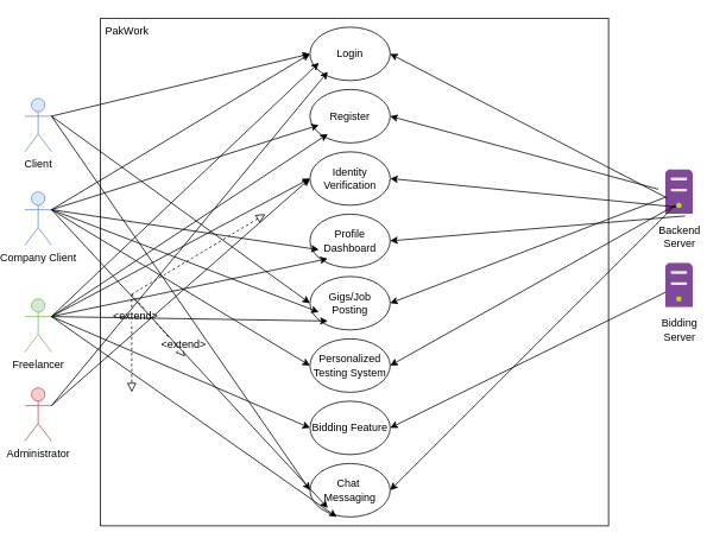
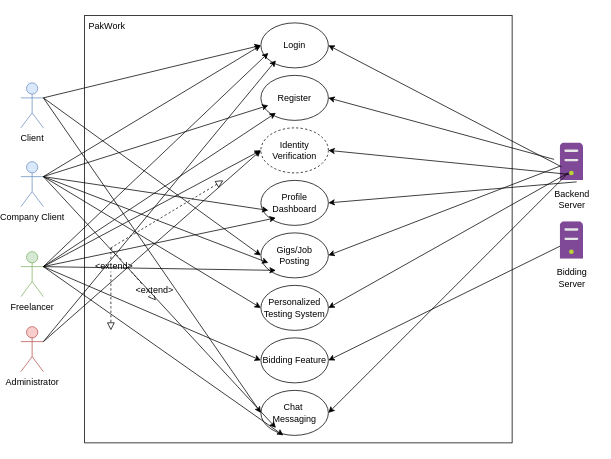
  <mxCell id="0" />
  <mxCell id="1" parent="0" />
  <mxCell id="2" value="Freelancer" style="shape=umlActor;verticalLabelPosition=bottom;verticalAlign=top;html=1;fillColor=#d5e8d4;strokeColor=#82b366;rounded=0;" vertex="1" parent="1"><mxGeometry x="20" y="335" width="30" height="60" as="geometry" /></mxCell>
  <mxCell id="3" value="" style="whiteSpace=wrap;html=1;aspect=fixed;fillColor=none;rounded=0;" vertex="1" parent="1"><mxGeometry x="105" y="20" width="570" height="570" as="geometry" /></mxCell>
  <mxCell id="4" value="PakWork" style="text;html=1;strokeColor=none;fillColor=none;align=center;verticalAlign=middle;whiteSpace=wrap;rounded=0;" vertex="1" parent="1"><mxGeometry x="105" y="20" width="60" height="30" as="geometry" /></mxCell>
  <mxCell id="5" value="Company Client" style="shape=umlActor;verticalLabelPosition=bottom;verticalAlign=top;html=1;fillColor=#dae8fc;strokeColor=#6c8ebf;rounded=0;" vertex="1" parent="1"><mxGeometry x="20" y="215" width="30" height="60" as="geometry" /></mxCell>
  <mxCell id="6" value="" style="sketch=0;aspect=fixed;html=1;points=[];align=center;image;fontSize=12;image=img/lib/mscae/Non_Azure_Machine.svg;fillColor=none;" vertex="1" parent="1"><mxGeometry x="739" y="190" width="31" height="50" as="geometry" /></mxCell>
  <mxCell id="7" value="Backend Server" style="text;html=1;strokeColor=none;fillColor=none;align=center;verticalAlign=middle;whiteSpace=wrap;rounded=0;" vertex="1" parent="1"><mxGeometry x="724.5" y="250" width="60" height="30" as="geometry" /></mxCell>
  <mxCell id="8" value="" style="endArrow=block;startArrow=none;endFill=0;startFill=0;endSize=8;html=1;verticalAlign=bottom;dashed=1;labelBackgroundColor=none;rounded=0;strokeWidth=1;fontSize=12;curved=1;exitX=1;exitY=0.5;exitDx=0;exitDy=0;entryX=0.5;entryY=0;entryDx=0;entryDy=0;" edge="1" parent="1"><mxGeometry width="160" relative="1" as="geometry"><mxPoint x="140" y="330" as="sourcePoint" /><mxPoint x="290" y="240" as="targetPoint" /></mxGeometry></mxCell>
  <mxCell id="9" value="" style="endArrow=block;startArrow=none;endFill=0;startFill=0;endSize=8;html=1;verticalAlign=bottom;dashed=1;labelBackgroundColor=none;rounded=0;strokeWidth=1;fontSize=12;curved=1;entryX=1;entryY=0.5;entryDx=0;entryDy=0;" edge="1" parent="1"><mxGeometry width="160" relative="1" as="geometry"><mxPoint x="140" y="330" as="sourcePoint" /><mxPoint x="200" y="400" as="targetPoint" /></mxGeometry></mxCell>
  <mxCell id="10" value="&amp;lt;extend&amp;gt;" style="edgeLabel;html=1;align=center;verticalAlign=middle;resizable=0;points=[];fontSize=12;" vertex="1" connectable="0" parent="9"><mxGeometry x="0.307" y="2" relative="1" as="geometry"><mxPoint x="17" y="11" as="offset" /></mxGeometry></mxCell>
  <mxCell id="11" value="" style="endArrow=block;startArrow=none;endFill=0;startFill=0;endSize=8;html=1;verticalAlign=bottom;dashed=1;labelBackgroundColor=none;rounded=0;strokeWidth=1;fontSize=12;curved=1;exitX=0.5;exitY=0;exitDx=0;exitDy=0;entryX=0.5;entryY=1;entryDx=0;entryDy=0;" edge="1" parent="1"><mxGeometry width="160" relative="1" as="geometry"><mxPoint x="140" y="330" as="sourcePoint" /><mxPoint x="140" y="440" as="targetPoint" /></mxGeometry></mxCell>
  <mxCell id="12" value="&amp;lt;extend&amp;gt;" style="edgeLabel;html=1;align=center;verticalAlign=middle;resizable=0;points=[];fontSize=12;" vertex="1" connectable="0" parent="11"><mxGeometry x="-0.479" y="3" relative="1" as="geometry"><mxPoint y="-6" as="offset" /></mxGeometry></mxCell>
  <mxCell id="13" value="" style="sketch=0;aspect=fixed;html=1;points=[];align=center;image;fontSize=12;image=img/lib/mscae/Non_Azure_Machine.svg;fillColor=none;" vertex="1" parent="1"><mxGeometry x="739" y="295" width="31" height="50" as="geometry" /></mxCell>
  <mxCell id="14" value="Bidding Server" style="text;html=1;strokeColor=none;fillColor=none;align=center;verticalAlign=middle;whiteSpace=wrap;rounded=0;" vertex="1" parent="1"><mxGeometry x="724.5" y="355" width="60" height="30" as="geometry" /></mxCell>
  <mxCell id="15" value="Client" style="shape=umlActor;verticalLabelPosition=bottom;verticalAlign=top;html=1;fillColor=#dae8fc;strokeColor=#6c8ebf;rounded=0;" vertex="1" parent="1"><mxGeometry x="20" y="110" width="30" height="60" as="geometry" /></mxCell>
  <mxCell id="16" value="Administrator" style="shape=umlActor;verticalLabelPosition=bottom;verticalAlign=top;html=1;fillColor=#f8cecc;strokeColor=#b85450;rounded=0;" vertex="1" parent="1"><mxGeometry x="20" y="435" width="30" height="60" as="geometry" /></mxCell>
  <mxCell id="17" value="Login" style="ellipse;whiteSpace=wrap;html=1;" vertex="1" parent="1"><mxGeometry x="340" y="30" width="90" height="60" as="geometry" /></mxCell>
  <mxCell id="18" value="Register" style="ellipse;whiteSpace=wrap;html=1;" vertex="1" parent="1"><mxGeometry x="340" y="100" width="90" height="60" as="geometry" /></mxCell>
- <mxCell id="19" value="Identity Verification" style="ellipse;whiteSpace=wrap;html=1;" vertex="1" parent="1"><mxGeometry x="340" y="170" width="90" height="60" as="geometry" /></mxCell>
+ <mxCell id="19" value="Identity Verification" style="ellipse;whiteSpace=wrap;html=1;dashed=1;" vertex="1" parent="1"><mxGeometry x="340" y="170" width="90" height="60" as="geometry" /></mxCell>
  <mxCell id="20" value="Profile Dashboard" style="ellipse;whiteSpace=wrap;html=1;" vertex="1" parent="1"><mxGeometry x="340" y="240" width="90" height="60" as="geometry" /></mxCell>
  <mxCell id="21" value="Gigs/Job Posting" style="ellipse;whiteSpace=wrap;html=1;" vertex="1" parent="1"><mxGeometry x="340" y="310" width="90" height="60" as="geometry" /></mxCell>
  <mxCell id="22" value="Personalized Testing System" style="ellipse;whiteSpace=wrap;html=1;" vertex="1" parent="1"><mxGeometry x="340" y="380" width="90" height="60" as="geometry" /></mxCell>
  <mxCell id="23" value="Bidding Feature" style="ellipse;whiteSpace=wrap;html=1;" vertex="1" parent="1"><mxGeometry x="340" y="450" width="90" height="60" as="geometry" /></mxCell>
  <mxCell id="24" value="Chat&amp;nbsp;&lt;br&gt;Messaging" style="ellipse;whiteSpace=wrap;html=1;" vertex="1" parent="1"><mxGeometry x="340" y="520" width="90" height="60" as="geometry" /></mxCell>
  <mxCell id="25" value="" style="endArrow=classic;html=1;rounded=0;exitX=1;exitY=0.333;exitDx=0;exitDy=0;exitPerimeter=0;entryX=0;entryY=0.5;entryDx=0;entryDy=0;" edge="1" parent="1" source="15" target="17"><mxGeometry width="50" height="50" relative="1" as="geometry"><mxPoint x="360" y="520" as="sourcePoint" /><mxPoint x="410" y="470" as="targetPoint" /></mxGeometry></mxCell>
  <mxCell id="26" value="" style="endArrow=classic;html=1;rounded=0;exitX=1;exitY=0.333;exitDx=0;exitDy=0;exitPerimeter=0;entryX=0;entryY=0.5;entryDx=0;entryDy=0;" edge="1" parent="1" source="5" target="17"><mxGeometry width="50" height="50" relative="1" as="geometry"><mxPoint x="360" y="520" as="sourcePoint" /><mxPoint x="410" y="470" as="targetPoint" /></mxGeometry></mxCell>
  <mxCell id="27" value="" style="endArrow=classic;html=1;rounded=0;exitX=1;exitY=0.333;exitDx=0;exitDy=0;exitPerimeter=0;entryX=0;entryY=0.5;entryDx=0;entryDy=0;" edge="1" parent="1" source="2"><mxGeometry width="50" height="50" relative="1" as="geometry"><mxPoint x="60" y="245" as="sourcePoint" /><mxPoint x="350" y="70" as="targetPoint" /></mxGeometry></mxCell>
  <mxCell id="28" value="" style="endArrow=classic;html=1;rounded=0;exitX=1;exitY=0.333;exitDx=0;exitDy=0;exitPerimeter=0;entryX=0;entryY=0.5;entryDx=0;entryDy=0;" edge="1" parent="1" source="16"><mxGeometry width="50" height="50" relative="1" as="geometry"><mxPoint x="70" y="255" as="sourcePoint" /><mxPoint x="360" y="80" as="targetPoint" /></mxGeometry></mxCell>
  <mxCell id="29" value="" style="endArrow=classic;html=1;rounded=0;exitX=1;exitY=0.333;exitDx=0;exitDy=0;exitPerimeter=0;entryX=0;entryY=0.5;entryDx=0;entryDy=0;" edge="1" parent="1" source="5"><mxGeometry width="50" height="50" relative="1" as="geometry"><mxPoint x="60" y="140" as="sourcePoint" /><mxPoint x="350" y="140" as="targetPoint" /></mxGeometry></mxCell>
  <mxCell id="30" value="" style="endArrow=classic;html=1;rounded=0;exitX=1;exitY=0.333;exitDx=0;exitDy=0;exitPerimeter=0;entryX=0;entryY=0.5;entryDx=0;entryDy=0;" edge="1" parent="1" source="2"><mxGeometry width="50" height="50" relative="1" as="geometry"><mxPoint x="70" y="150" as="sourcePoint" /><mxPoint x="360" y="150" as="targetPoint" /></mxGeometry></mxCell>
  <mxCell id="31" value="" style="endArrow=classic;html=1;rounded=0;exitX=1;exitY=0.333;exitDx=0;exitDy=0;exitPerimeter=0;entryX=0;entryY=0.5;entryDx=0;entryDy=0;" edge="1" parent="1" source="2" target="19"><mxGeometry width="50" height="50" relative="1" as="geometry"><mxPoint x="80" y="160" as="sourcePoint" /><mxPoint x="370" y="160" as="targetPoint" /></mxGeometry></mxCell>
  <mxCell id="32" value="" style="endArrow=classic;html=1;rounded=0;entryX=0;entryY=0.5;entryDx=0;entryDy=0;exitX=1;exitY=0.333;exitDx=0;exitDy=0;exitPerimeter=0;" edge="1" parent="1" source="5"><mxGeometry width="50" height="50" relative="1" as="geometry"><mxPoint x="60" y="140" as="sourcePoint" /><mxPoint x="350" y="280" as="targetPoint" /></mxGeometry></mxCell>
  <mxCell id="33" value="" style="endArrow=classic;html=1;rounded=0;entryX=0;entryY=0.5;entryDx=0;entryDy=0;exitX=1;exitY=0.333;exitDx=0;exitDy=0;exitPerimeter=0;" edge="1" parent="1" source="2"><mxGeometry width="50" height="50" relative="1" as="geometry"><mxPoint x="70" y="150" as="sourcePoint" /><mxPoint x="360" y="290" as="targetPoint" /></mxGeometry></mxCell>
  <mxCell id="34" value="" style="endArrow=classic;html=1;rounded=0;exitX=1;exitY=0.333;exitDx=0;exitDy=0;exitPerimeter=0;entryX=0;entryY=0.5;entryDx=0;entryDy=0;" edge="1" parent="1" source="16" target="19"><mxGeometry width="50" height="50" relative="1" as="geometry"><mxPoint x="130" y="460" as="sourcePoint" /><mxPoint x="180" y="410" as="targetPoint" /></mxGeometry></mxCell>
  <mxCell id="35" value="" style="endArrow=classic;html=1;rounded=0;exitX=1;exitY=0.333;exitDx=0;exitDy=0;exitPerimeter=0;entryX=0;entryY=0.5;entryDx=0;entryDy=0;" edge="1" parent="1" source="15" target="21"><mxGeometry width="50" height="50" relative="1" as="geometry"><mxPoint x="360" y="510" as="sourcePoint" /><mxPoint x="410" y="460" as="targetPoint" /></mxGeometry></mxCell>
  <mxCell id="36" value="" style="endArrow=classic;html=1;rounded=0;exitX=1;exitY=0.333;exitDx=0;exitDy=0;exitPerimeter=0;entryX=0;entryY=0.5;entryDx=0;entryDy=0;" edge="1" parent="1" source="5"><mxGeometry width="50" height="50" relative="1" as="geometry"><mxPoint x="60" y="140" as="sourcePoint" /><mxPoint x="350" y="350" as="targetPoint" /></mxGeometry></mxCell>
  <mxCell id="37" value="" style="endArrow=classic;html=1;rounded=0;exitX=1;exitY=0.333;exitDx=0;exitDy=0;exitPerimeter=0;entryX=0;entryY=0.5;entryDx=0;entryDy=0;" edge="1" parent="1" source="2"><mxGeometry width="50" height="50" relative="1" as="geometry"><mxPoint x="70" y="150" as="sourcePoint" /><mxPoint x="360" y="360" as="targetPoint" /></mxGeometry></mxCell>
  <mxCell id="38" value="" style="endArrow=classic;html=1;rounded=0;exitX=1;exitY=0.333;exitDx=0;exitDy=0;exitPerimeter=0;entryX=0;entryY=0.5;entryDx=0;entryDy=0;" edge="1" parent="1" source="5" target="22"><mxGeometry width="50" height="50" relative="1" as="geometry"><mxPoint x="360" y="510" as="sourcePoint" /><mxPoint x="410" y="460" as="targetPoint" /></mxGeometry></mxCell>
  <mxCell id="39" value="" style="endArrow=classic;html=1;rounded=0;exitX=1;exitY=0.333;exitDx=0;exitDy=0;exitPerimeter=0;entryX=0;entryY=0.5;entryDx=0;entryDy=0;" edge="1" parent="1" source="2" target="23"><mxGeometry width="50" height="50" relative="1" as="geometry"><mxPoint x="80" y="160" as="sourcePoint" /><mxPoint x="370" y="370" as="targetPoint" /></mxGeometry></mxCell>
  <mxCell id="40" value="" style="endArrow=classic;html=1;rounded=0;exitX=1;exitY=0.333;exitDx=0;exitDy=0;exitPerimeter=0;entryX=0;entryY=0.5;entryDx=0;entryDy=0;" edge="1" parent="1" source="15" target="24"><mxGeometry width="50" height="50" relative="1" as="geometry"><mxPoint x="90" y="170" as="sourcePoint" /><mxPoint x="380" y="380" as="targetPoint" /></mxGeometry></mxCell>
  <mxCell id="41" value="" style="endArrow=classic;html=1;rounded=0;exitX=1;exitY=0.333;exitDx=0;exitDy=0;exitPerimeter=0;entryX=0;entryY=0.5;entryDx=0;entryDy=0;" edge="1" parent="1" source="5"><mxGeometry width="50" height="50" relative="1" as="geometry"><mxPoint x="70" y="150" as="sourcePoint" /><mxPoint x="360" y="570" as="targetPoint" /></mxGeometry></mxCell>
  <mxCell id="42" value="" style="endArrow=classic;html=1;rounded=0;exitX=1;exitY=0.333;exitDx=0;exitDy=0;exitPerimeter=0;entryX=0;entryY=0.5;entryDx=0;entryDy=0;" edge="1" parent="1" source="2"><mxGeometry width="50" height="50" relative="1" as="geometry"><mxPoint x="80" y="160" as="sourcePoint" /><mxPoint x="370" y="580" as="targetPoint" /></mxGeometry></mxCell>
  <mxCell id="43" value="" style="endArrow=classic;html=1;rounded=0;entryX=1;entryY=0.5;entryDx=0;entryDy=0;" edge="1" parent="1" source="13" target="23"><mxGeometry width="50" height="50" relative="1" as="geometry"><mxPoint x="530" y="350" as="sourcePoint" /><mxPoint x="580" y="300" as="targetPoint" /></mxGeometry></mxCell>
  <mxCell id="44" value="" style="endArrow=classic;html=1;rounded=0;exitX=-0.113;exitY=0.24;exitDx=0;exitDy=0;exitPerimeter=0;entryX=1;entryY=0.5;entryDx=0;entryDy=0;" edge="1" parent="1" target="18"><mxGeometry width="50" height="50" relative="1" as="geometry"><mxPoint x="730.997" y="212" as="sourcePoint" /><mxPoint x="440" y="140" as="targetPoint" /></mxGeometry></mxCell>
  <mxCell id="45" value="" style="endArrow=classic;html=1;rounded=0;exitX=-0.113;exitY=0.24;exitDx=0;exitDy=0;exitPerimeter=0;entryX=1;entryY=0.5;entryDx=0;entryDy=0;" edge="1" parent="1" target="17"><mxGeometry width="50" height="50" relative="1" as="geometry"><mxPoint x="740.997" y="222" as="sourcePoint" /><mxPoint x="440" y="140" as="targetPoint" /></mxGeometry></mxCell>
  <mxCell id="46" value="" style="endArrow=classic;html=1;rounded=0;exitX=-0.113;exitY=0.24;exitDx=0;exitDy=0;exitPerimeter=0;entryX=1;entryY=0.5;entryDx=0;entryDy=0;" edge="1" parent="1" target="19"><mxGeometry width="50" height="50" relative="1" as="geometry"><mxPoint x="750.997" y="232" as="sourcePoint" /><mxPoint x="450" y="150" as="targetPoint" /></mxGeometry></mxCell>
  <mxCell id="47" value="" style="endArrow=classic;html=1;rounded=0;exitX=-0.113;exitY=0.24;exitDx=0;exitDy=0;exitPerimeter=0;entryX=1;entryY=0.5;entryDx=0;entryDy=0;" edge="1" parent="1" target="20"><mxGeometry width="50" height="50" relative="1" as="geometry"><mxPoint x="760.997" y="242" as="sourcePoint" /><mxPoint x="460" y="160" as="targetPoint" /></mxGeometry></mxCell>
  <mxCell id="48" value="" style="endArrow=classic;html=1;rounded=0;entryX=1;entryY=0.5;entryDx=0;entryDy=0;" edge="1" parent="1" source="6" target="21"><mxGeometry width="50" height="50" relative="1" as="geometry"><mxPoint x="770.997" y="252" as="sourcePoint" /><mxPoint x="470" y="170" as="targetPoint" /></mxGeometry></mxCell>
  <mxCell id="49" value="" style="endArrow=classic;html=1;rounded=0;entryX=1;entryY=0.5;entryDx=0;entryDy=0;" edge="1" parent="1" target="22"><mxGeometry width="50" height="50" relative="1" as="geometry"><mxPoint x="750" y="230" as="sourcePoint" /><mxPoint x="480" y="180" as="targetPoint" /></mxGeometry></mxCell>
  <mxCell id="50" value="" style="endArrow=classic;html=1;rounded=0;entryX=1;entryY=0.5;entryDx=0;entryDy=0;" edge="1" parent="1" target="24"><mxGeometry width="50" height="50" relative="1" as="geometry"><mxPoint x="750" y="230" as="sourcePoint" /><mxPoint x="490" y="190" as="targetPoint" /></mxGeometry></mxCell>
